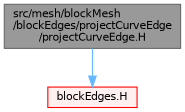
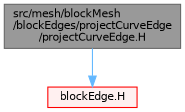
  digraph {
    node [fontname=Helvetica fontsize=10 shape=box style=filled]
    n1 [color=gray40 fillcolor=grey60 fontcolor=black height=0.2 label="src/mesh/blockMesh\l/blockEdges/projectCurveEdge\l/projectCurveEdge.H" width=0.4]
-   n2 [color=red fillcolor="#FFF0F0" height=0.2 label="blockEdges.H" width=0.4]
+   n2 [color=red fillcolor="#FFF0F0" height=0.2 label="blockEdge.H" width=0.4]
    n1 -> n2 [color=steelblue1 fontname=Helvetica fontsize=10 labelfontname=Helvetica labelfontsize=10 style=solid]
  }
